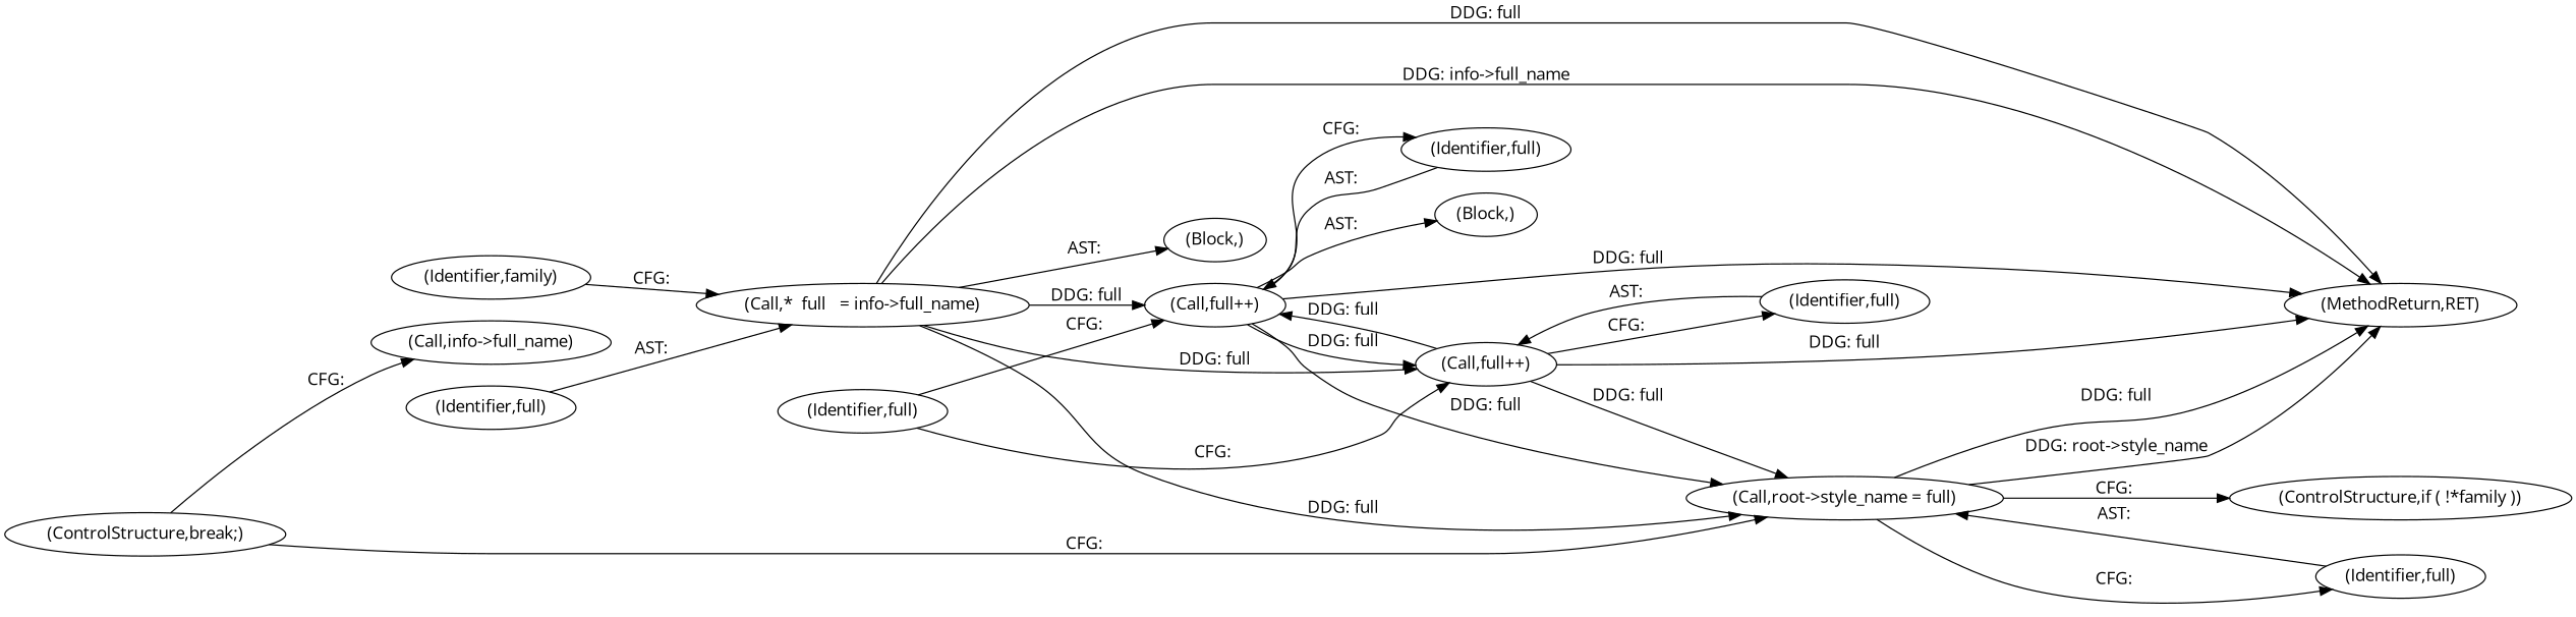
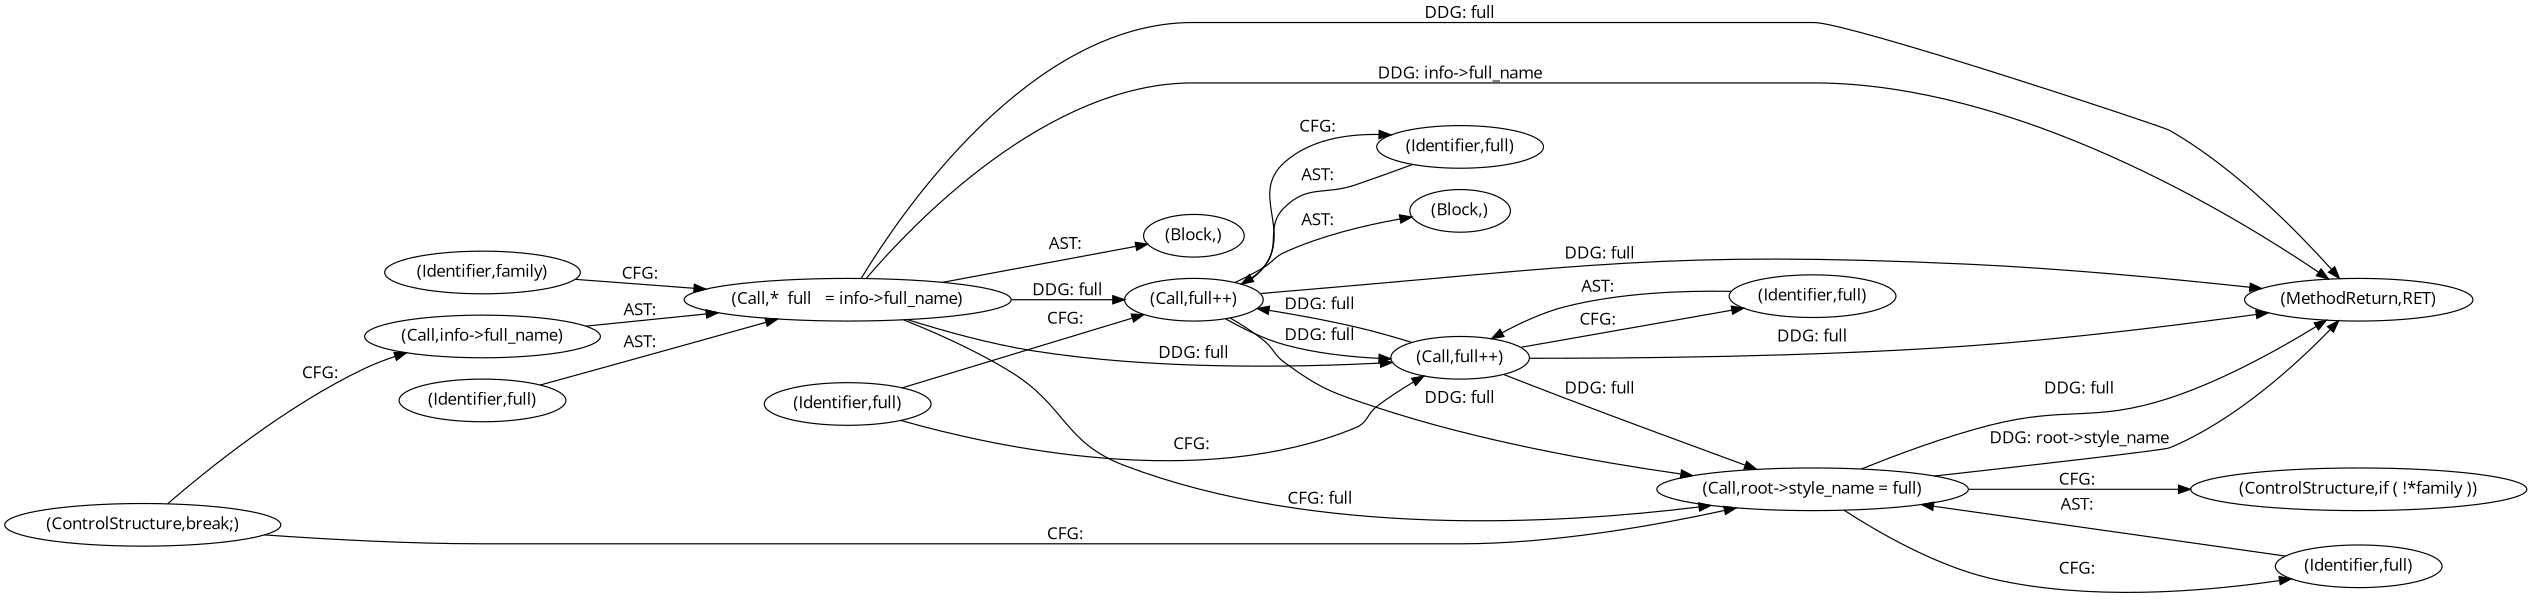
  digraph {
    fontname="Open Sans"
    rankdir=LR
    node [fontname="Open Sans"]
    edge [fontname="Open Sans"]
    n1 [label="(Call,full++)"]
    n2 [label="(Call,full++)"]
    n3 [label="(Call,root->style_name = full)"]
    n4 [label="(Block,)"]
    n5 [label="(Identifier,full)"]
    n6 [label="(MethodReturn,RET)"]
    n7 [label="(Identifier,full)"]
    n8 [label="(ControlStructure,if ( !*family ))"]
    n9 [label="(Identifier,full)"]
    n10 [label="(Call,*  full   = info->full_name)"]
    n11 [label="(Block,)"]
    n12 [label="(Call,info->full_name)"]
    n13 [label="(ControlStructure,break;)"]
    n14 [label="(Identifier,full)"]
    n15 [label="(Identifier,family)"]
    n16 [label="(Identifier,full)"]
    n1 -> n2 [label="DDG: full"]
    n1 -> n3 [label="DDG: full"]
    n1 -> n4 [label="AST: "]
    n1 -> n5 [label="CFG: "]
    n1 -> n6 [label="DDG: full"]
    n2 -> n1 [label="DDG: full"]
    n2 -> n3 [label="DDG: full"]
    n2 -> n6 [label="DDG: full"]
    n2 -> n7 [label="CFG: "]
    n3 -> n6 [label="DDG: full"]
    n3 -> n6 [label="DDG: root->style_name"]
    n3 -> n8 [label="CFG: "]
    n3 -> n9 [label="CFG: "]
    n5 -> n1 [label="AST: "]
    n7 -> n2 [label="AST: "]
    n9 -> n3 [label="AST: "]
    n10 -> n1 [label="DDG: full"]
    n10 -> n2 [label="DDG: full"]
-   n10 -> n3 [label="DDG: full"]
+   n10 -> n3 [label="CFG: full"]
    n10 -> n6 [label="DDG: info->full_name"]
    n10 -> n6 [label="DDG: full"]
    n10 -> n11 [label="AST: "]
+   n12 -> n10 [label="AST: "]
    n13 -> n3 [label="CFG: "]
    n13 -> n12 [label="CFG: "]
    n14 -> n10 [label="AST: "]
    n15 -> n10 [label="CFG: "]
    n16 -> n1 [label="CFG: "]
    n16 -> n2 [label="CFG: "]
  }
